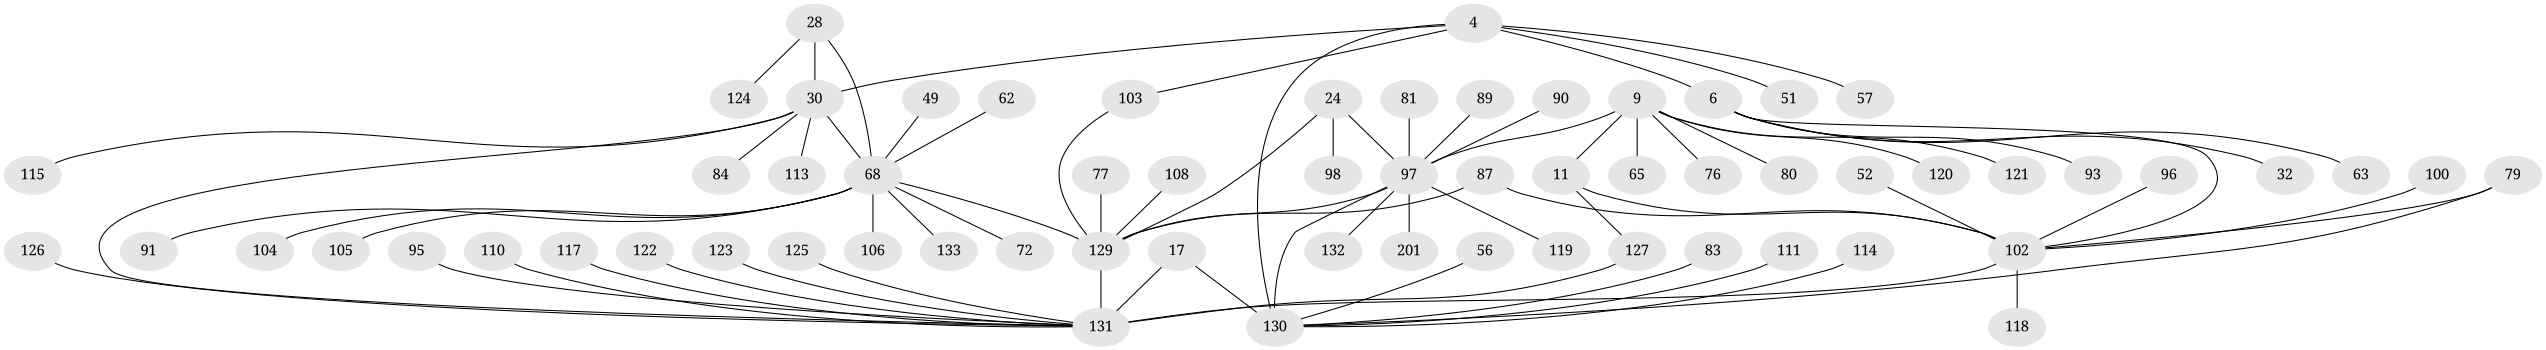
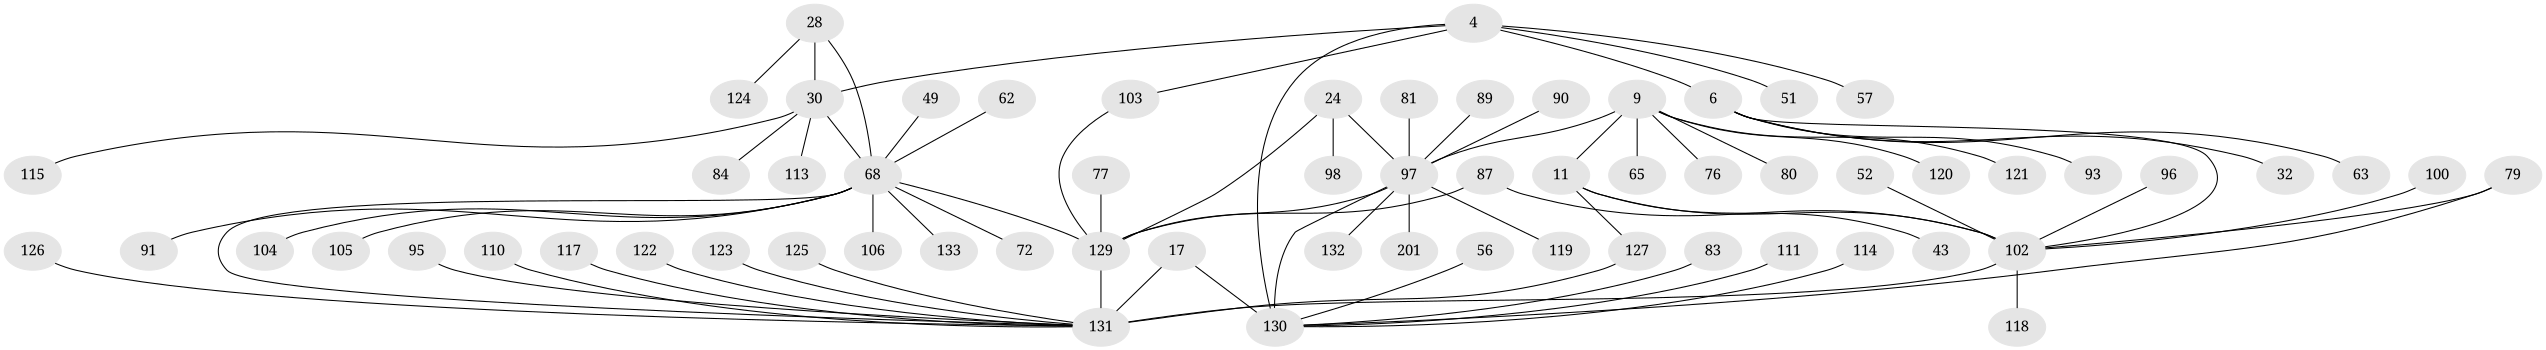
  graph {
    fontname="Noto Serif"
    node [color=gray90 fontname="Noto Serif" style=filled]
    edge [fontname="Noto Serif"]
    4 [super="+3"]
    6 [super="+5"]
    30 [super="+28"]
    51
    57
    103
    130 [super="+116+2+31+39+45"]
    32
    63
    93 [super="+69"]
    102 [super="+12+38"]
    68 [super="+35"]
    131 [super="+85+18+44+58+60+61+64"]
    84 [super="+82"]
    113
    115
    129 [super="+55+109+99+21+86"]
    118
    9 [super="+8"]
    11 [super="+10"]
    65
    76 [super="+47"]
    80
    97 [super="+46+23+53+73+78"]
    120 [super="+94"]
    121
+   43
    127
    n29 [label=201 super="+71"]
    119
    132
    72
    91
    104
    105
    106 [super="+88"]
    133 [super="+128"]
    17 [super="+16"]
    24 [super="+20"]
    98
    n41 [label=28 super="+26"]
    124 [super="+112"]
    49
    52
    56
    62 [super="+59"]
    77 [super="+74"]
    79
    81
    83 [super="+70"]
    87
    89
    90
    95
    96
    100
-   108
    110
    111
    114
    117
    122 [super="+67"]
    123 [super="+42"]
    125
    126 [super="+66"]
    4 -- 6 [weight=4]
    4 -- 30
    4 -- 51
    4 -- 57
    4 -- 103
    4 -- 130 [weight=4]
    6 -- 32
    6 -- 63
    6 -- 93
    6 -- 102 [weight=2]
    30 -- 68 [weight=4]
-   30 -- 131
+   68 -- 131
    30 -- 84
    30 -- 113
    30 -- 115
    103 -- 129
    102 -- 131
    102 -- 118
    68 -- 129 [weight=3]
    68 -- 72
    68 -- 91
    68 -- 104
    68 -- 105
    68 -- 106
    68 -- 133
    129 -- 131 [weight=3]
    9 -- 11 [weight=4]
    9 -- 65
    9 -- 76
    9 -- 80
    9 -- 97
    9 -- 120
    9 -- 121
    11 -- 102 [weight=4]
+   11 -- 43
    11 -- 127
    97 -- 130
    97 -- 129 [weight=3]
    97 -- n29
    97 -- 119
    97 -- 132
    127 -- 131
    17 -- 130
    17 -- 131 [weight=8]
    24 -- 129 [weight=2]
    24 -- 97 [weight=6]
    24 -- 98
    n41 -- 30 [weight=4]
    n41 -- 68 [weight=4]
    n41 -- 124
    49 -- 68
    52 -- 102
    56 -- 130
    62 -- 68
    77 -- 129
    79 -- 130
    79 -- 102
    81 -- 97
    83 -- 130
    87 -- 102
    87 -- 129
    89 -- 97
    90 -- 97
    95 -- 131
    96 -- 102
    100 -- 102
-   108 -- 129
    110 -- 131
    111 -- 130
    114 -- 130
    117 -- 131
    122 -- 131
    123 -- 131
    125 -- 131
    126 -- 131
  }
